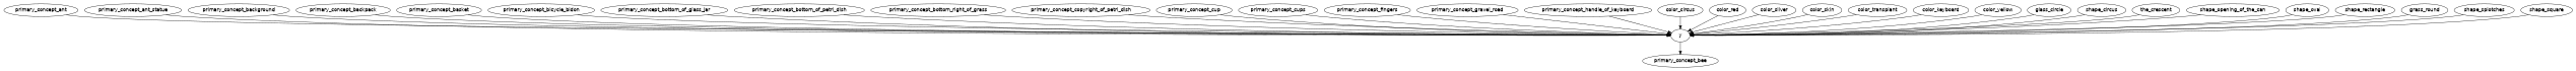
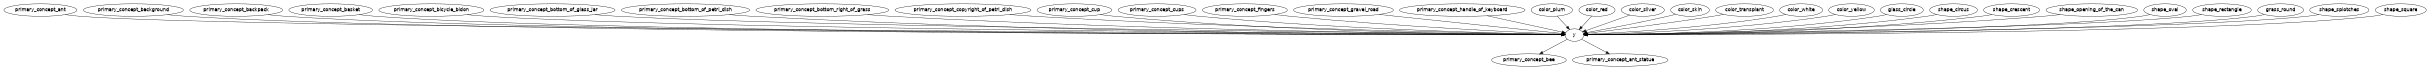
  strict digraph {
    fontname="DejaVu Sans"
    node [fontname="DejaVu Sans"]
    edge [fontname="DejaVu Sans"]
    primary_concept_ant
    y
    primary_concept_bee
    primary_concept_ant_statue
    primary_concept_background
    primary_concept_backpack
    primary_concept_basket
    primary_concept_bicycle_bidon
    primary_concept_bottom_of_glass_jar
    primary_concept_bottom_of_petri_dish
    primary_concept_bottom_right_of_grass
    primary_concept_copyright_of_petri_dish
    primary_concept_cup
    primary_concept_cups
    primary_concept_fingers
    primary_concept_gravel_road
    primary_concept_handle_of_keyboard
-   color_plum [label=color_circus]
+   color_plum
    color_red
    color_silver
    color_skin
    color_transplant
-   color_white [label=color_keyboard]
+   color_white
    color_yellow
    n25 [label=glass_circle]
    shape_circus
-   shape_crescent [label=the_crescent]
+   shape_crescent
    shape_opening_of_the_can
    shape_oval
    shape_rectangle
    n31 [label=grass_round]
    shape_splotches
    shape_square
    primary_concept_ant -> y
    y -> primary_concept_bee
-   primary_concept_ant_statue -> y
+   y -> primary_concept_ant_statue
    primary_concept_background -> y
    primary_concept_backpack -> y
    primary_concept_basket -> y
    primary_concept_bicycle_bidon -> y
    primary_concept_bottom_of_glass_jar -> y
    primary_concept_bottom_of_petri_dish -> y
    primary_concept_bottom_right_of_grass -> y
    primary_concept_copyright_of_petri_dish -> y
    primary_concept_cup -> y
    primary_concept_cups -> y
    primary_concept_fingers -> y
    primary_concept_gravel_road -> y
    primary_concept_handle_of_keyboard -> y
    color_plum -> y
    color_red -> y
    color_silver -> y
    color_skin -> y
    color_transplant -> y
    color_white -> y
    color_yellow -> y
    n25 -> y
    shape_circus -> y
    shape_crescent -> y
    shape_opening_of_the_can -> y
    shape_oval -> y
    shape_rectangle -> y
    n31 -> y
    shape_splotches -> y
    shape_square -> y
  }
